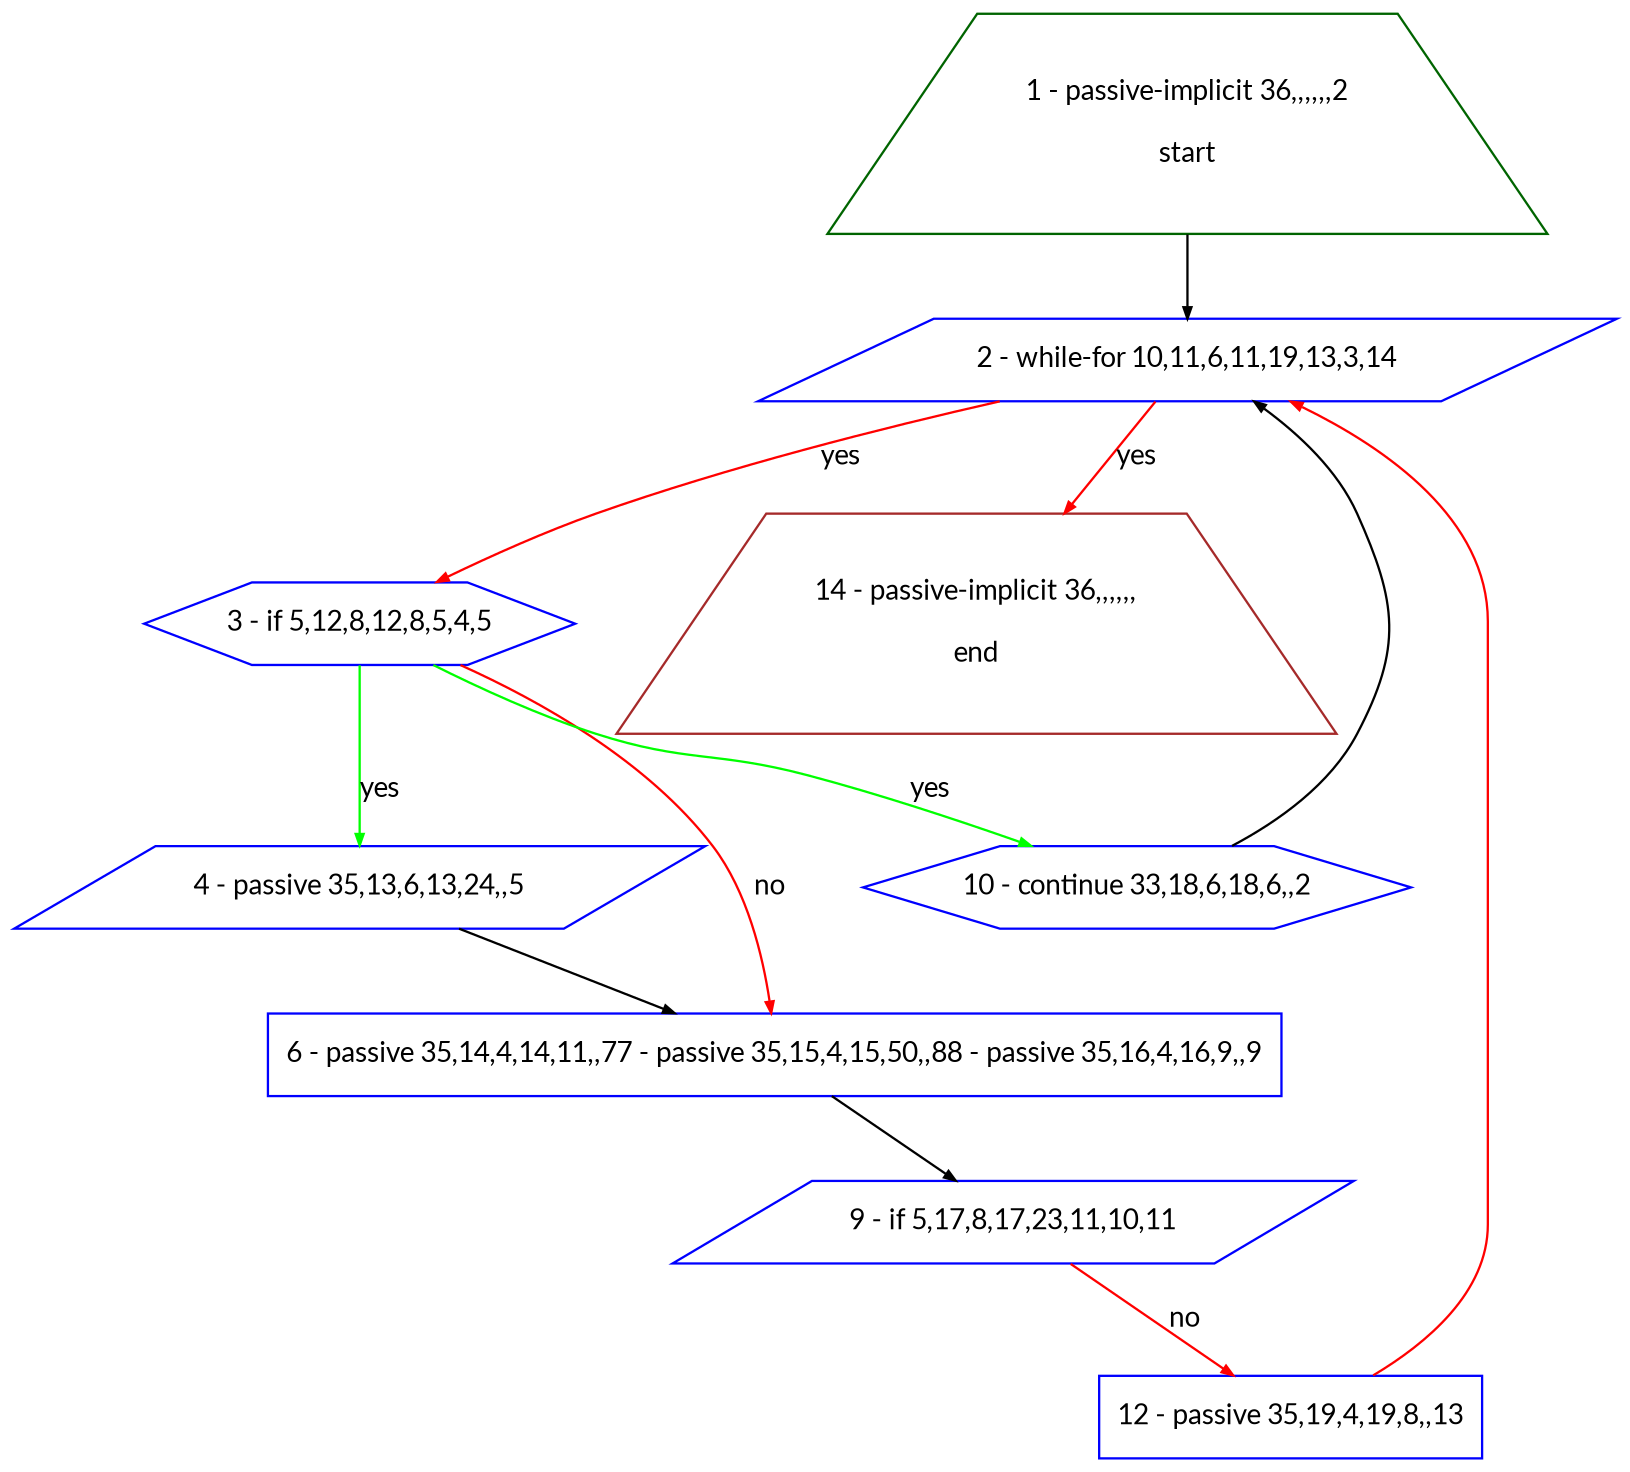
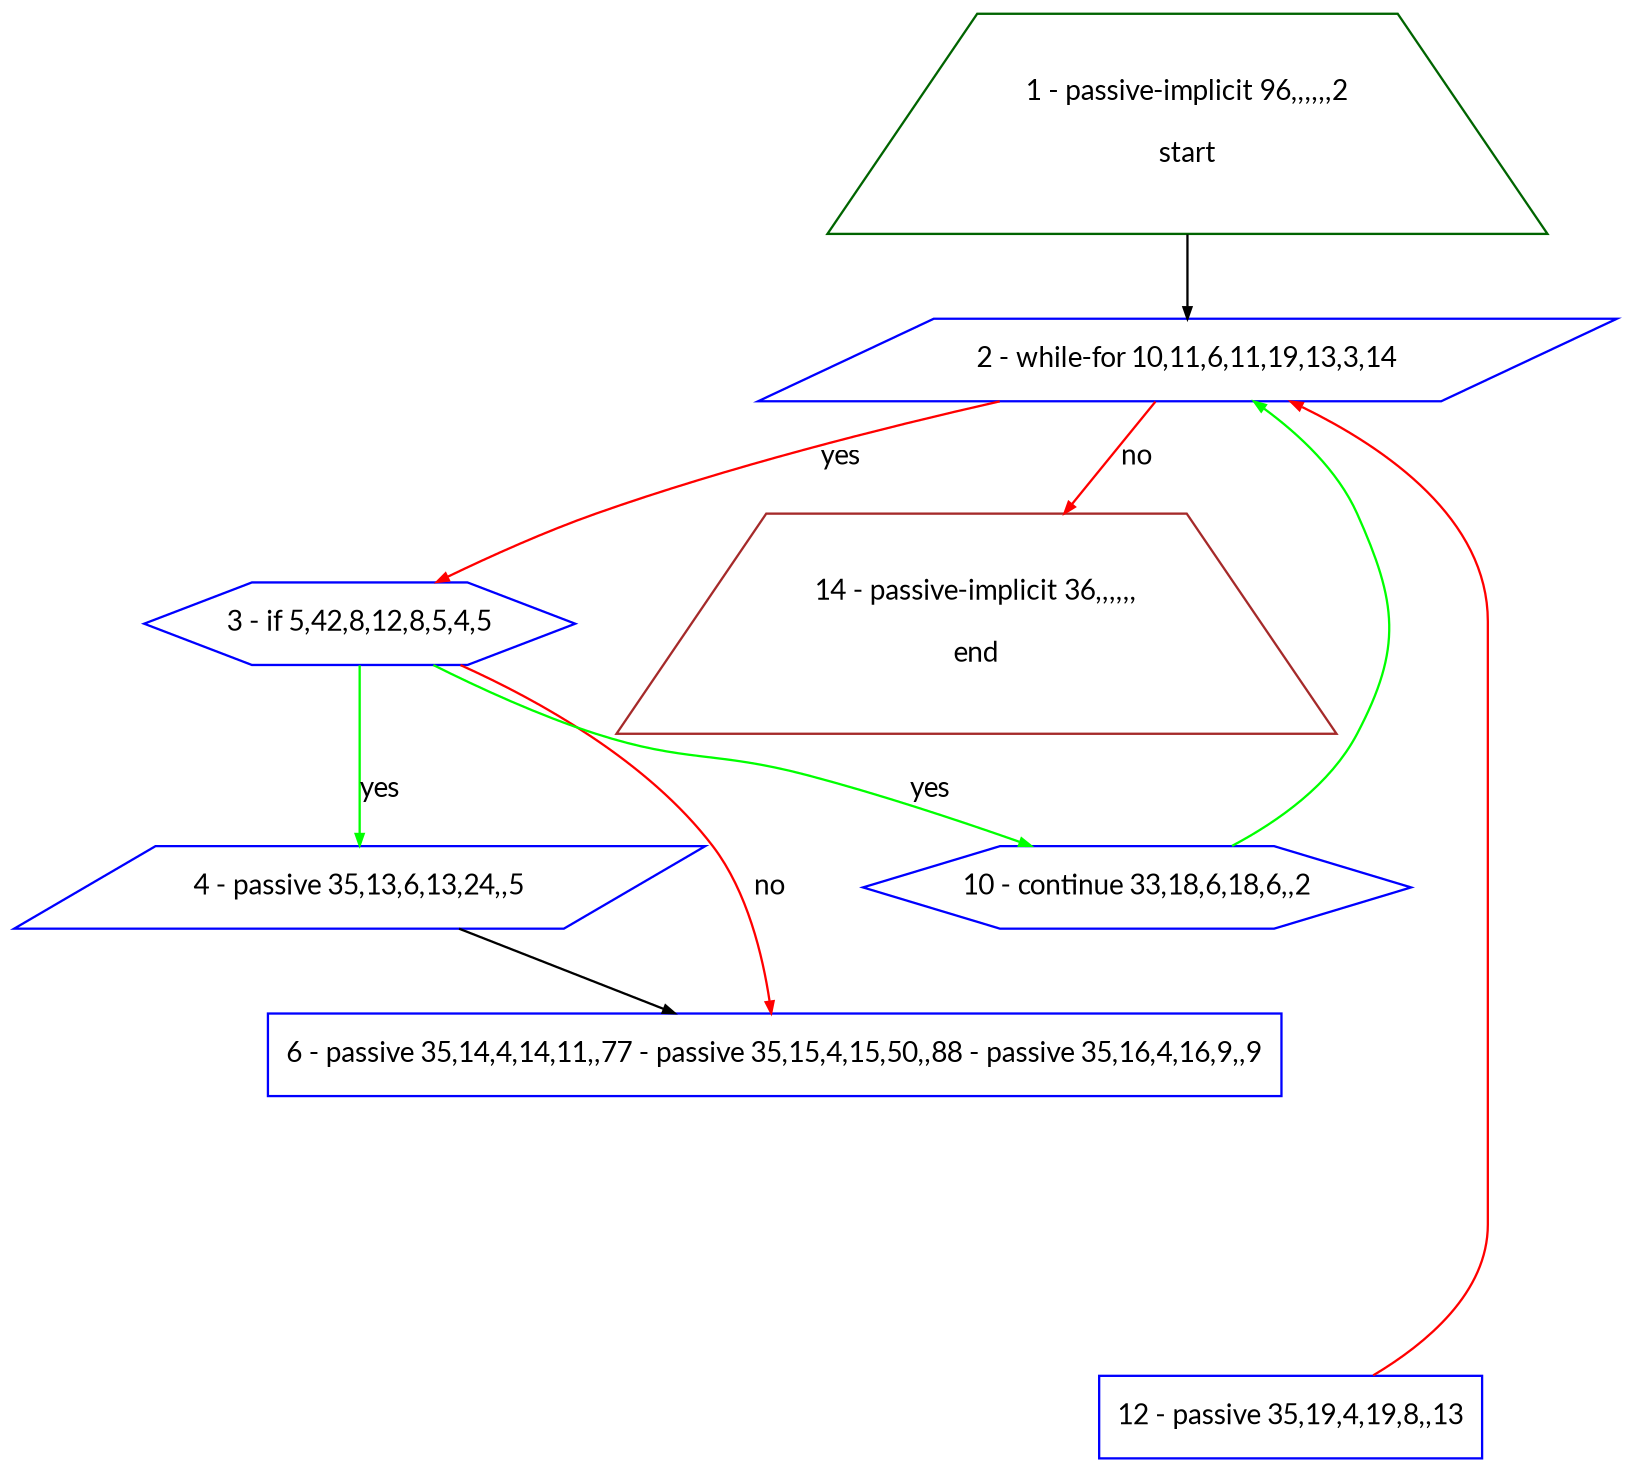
  digraph {
    bgcolor=white
    compound=true
    fillcolor="#FFFFCC"
    fontname=Lato
    fontsize=12
    pack=true
    packmode=clust
    style="rounded,filled"
    node [color="#0000ff" compound=true fillcolor="#ffffff" fixedsize=false fontname=Lato fontsize=12 node_initialized=no shape=parallelogram style=filled]
    edge [arrowhead=normal arrowsize=0.5 arrowtail=none color="#ff0000" compound=true dir=forward fontcolor=black fontname=Lato fontsize=12]
    n1 [label="2 - while-for 10,11,6,11,19,13,3,14"]
-   n2 [label="3 - if 5,12,8,12,8,5,4,5" shape=hexagon]
+   n2 [label="3 - if 5,42,8,12,8,5,4,5" shape=hexagon]
    n3 [color="#a52a2a" label="14 - passive-implicit 36,,,,,,\n\nend" shape=trapezium]
    n4 [label="4 - passive 35,13,6,13,24,,5"]
    n5 [label="6 - passive 35,14,4,14,11,,77 - passive 35,15,4,15,50,,88 - passive 35,16,4,16,9,,9" shape=box]
    n6 [label="10 - continue 33,18,6,18,6,,2" shape=hexagon]
-   n7 [color="#006400" label="1 - passive-implicit 36,,,,,,2\n\nstart" shape=trapezium]
-   n8 [label="9 - if 5,17,8,17,23,11,10,11"]
+   n7 [color="#006400" label="1 - passive-implicit 96,,,,,,2\n\nstart" shape=trapezium]
    n9 [label="12 - passive 35,19,4,19,8,,13" shape=box]
    n1 -> n2 [label=yes]
-   n1 -> n3 [label=yes]
+   n1 -> n3 [label=no]
    n2 -> n4 [color="#00ff00" label=yes]
    n2 -> n5 [label=no]
    n2 -> n6 [color="#00ff00" label=yes]
    n4 -> n5 [color="#000000"]
-   n5 -> n8 [color="#000000"]
-   n6 -> n1 [color="#000000"]
+   n6 -> n1 [color="#00ff00"]
    n7 -> n1 [color="#000000"]
-   n8 -> n9 [label=no]
    n9 -> n1
  }
